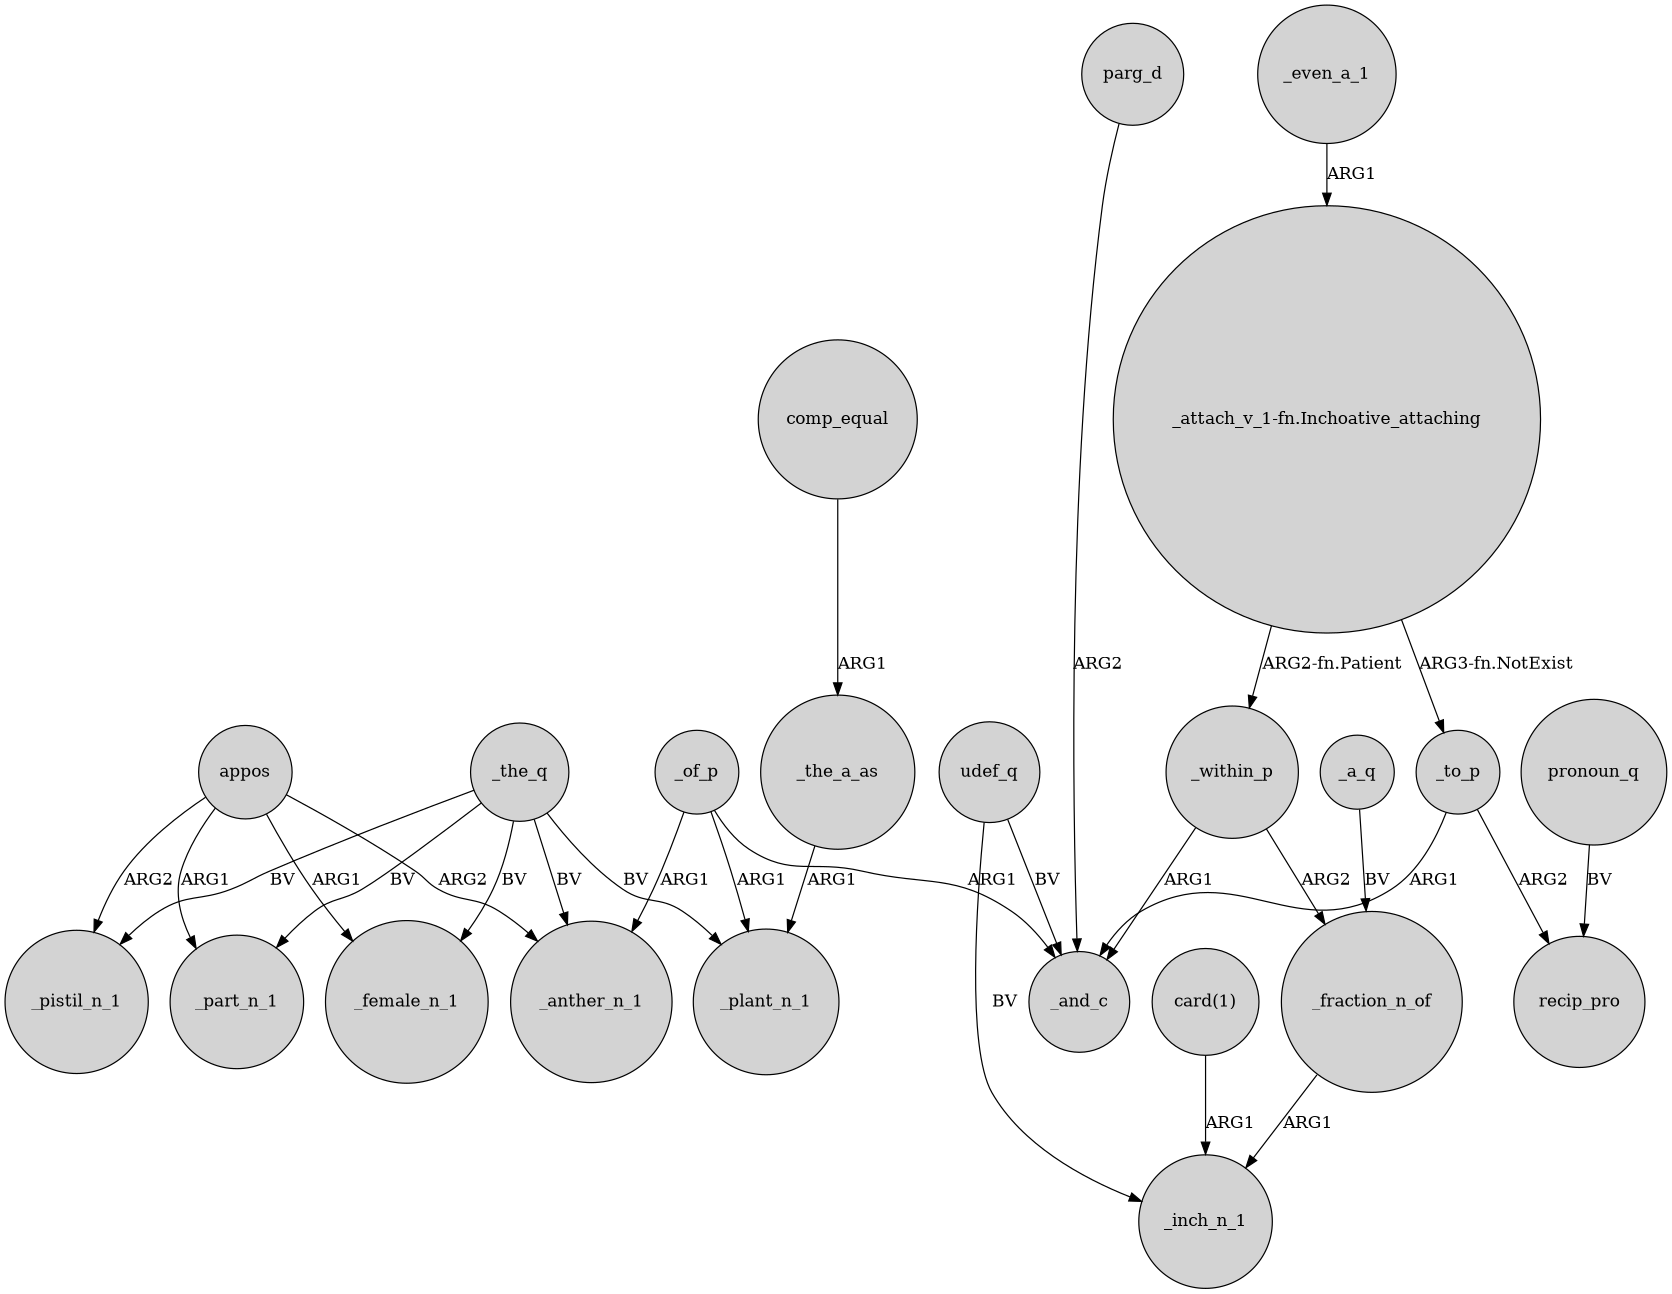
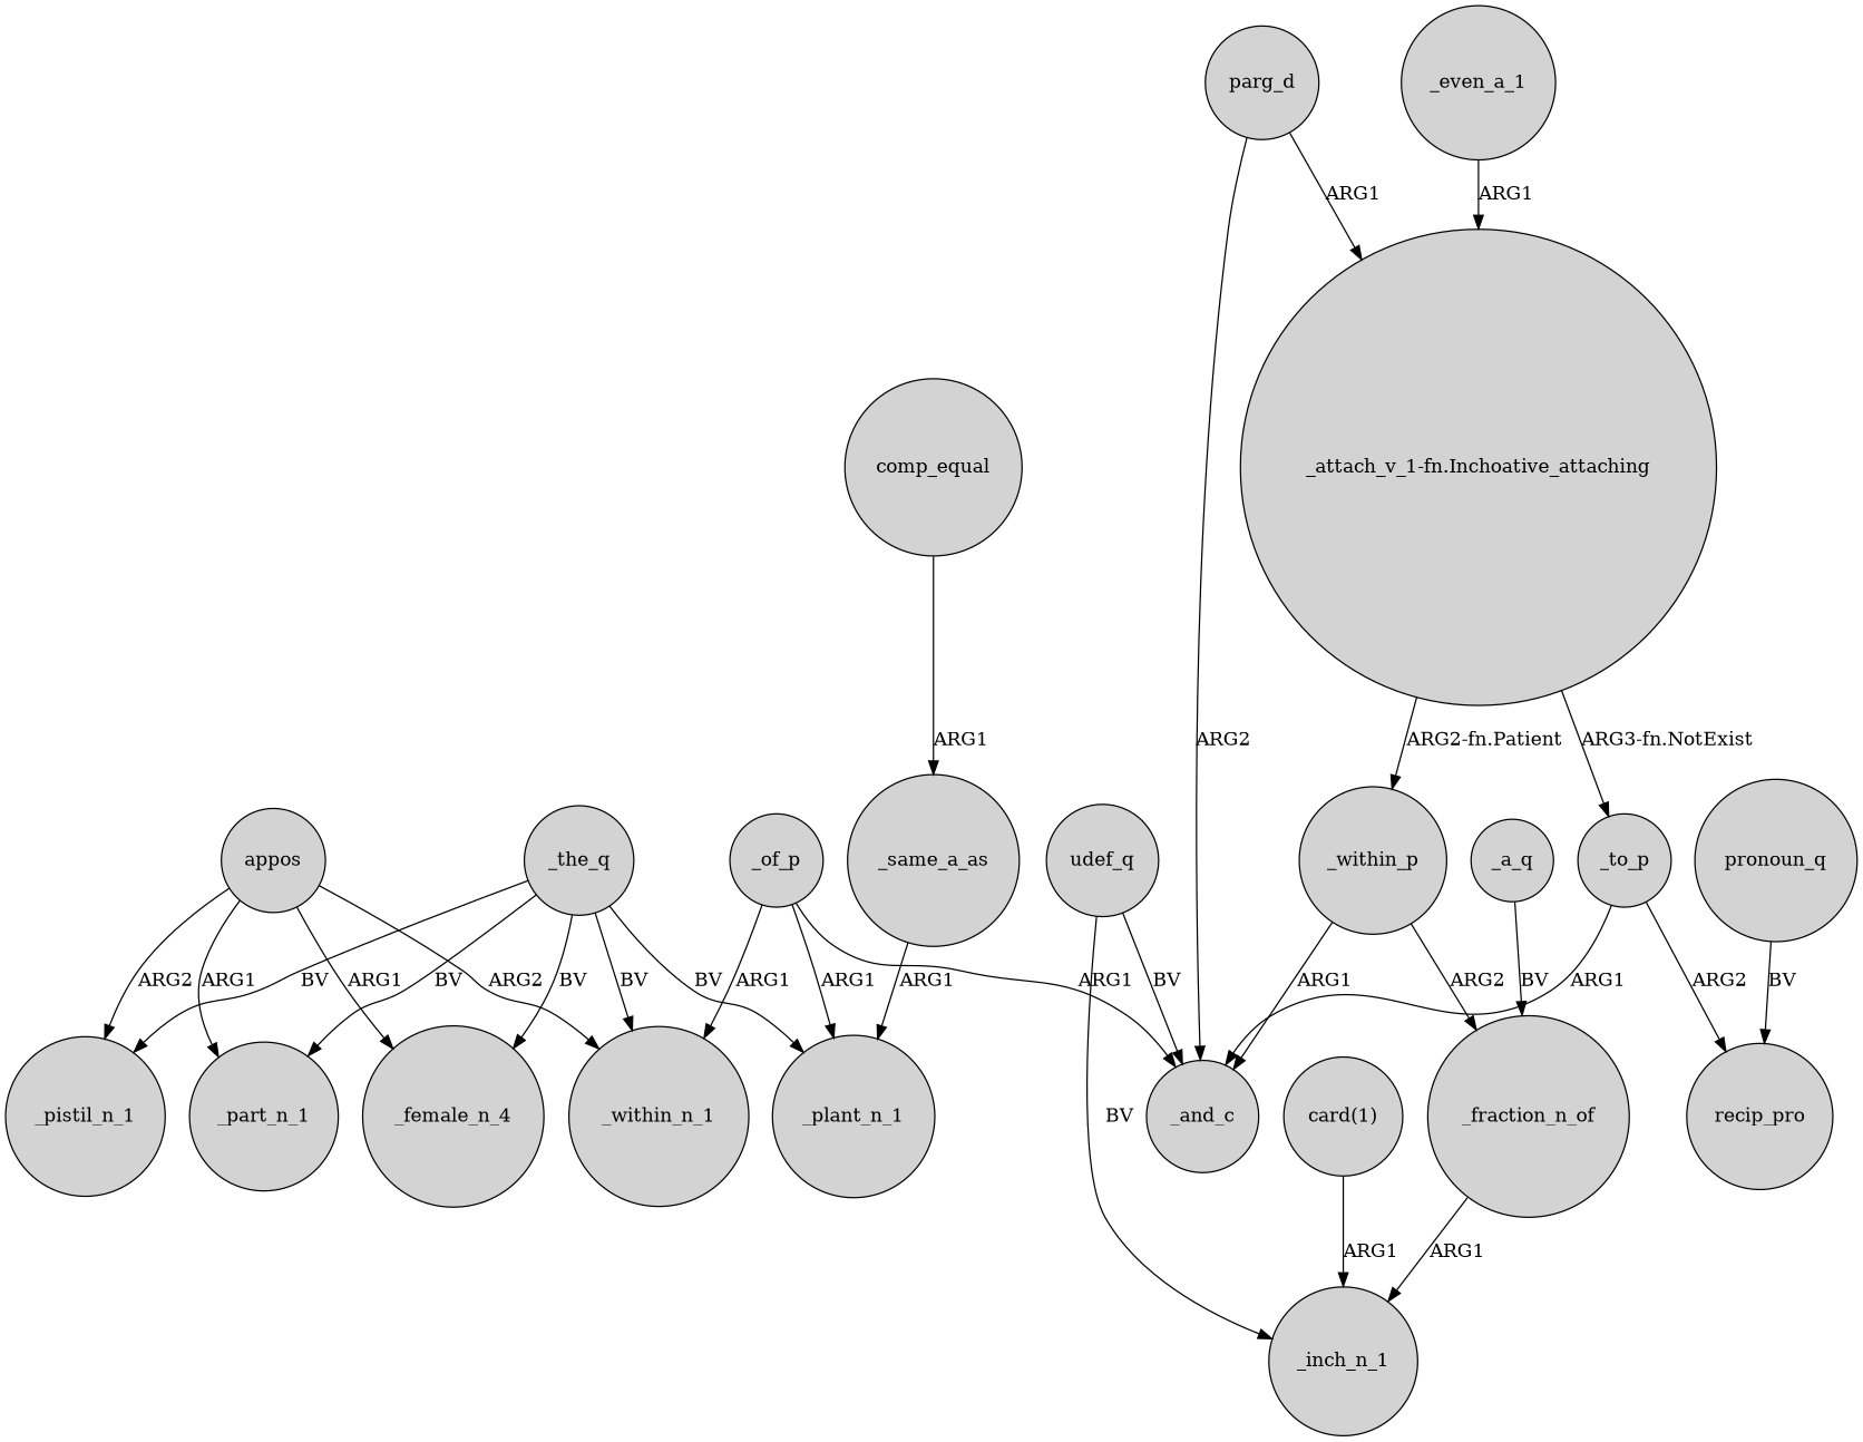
  digraph {
    node [shape=circle style=filled]
    _the_q
    _part_n_1
-   _female_n_1
+   _female_n_1 [label=_female_n_4]
    _plant_n_1
-   _anther_n_1
+   _anther_n_1 [label=_within_n_1]
    _pistil_n_1
    _even_a_1
    "_attach_v_1-fn.Inchoative_attaching"
    _to_p
    _within_p
    _and_c
    recip_pro
    udef_q
    _inch_n_1
    "card(1)"
    _fraction_n_of
    _of_p
    parg_d
    appos
    pronoun_q
    comp_equal
-   _same_a_as [label=_the_a_as]
+   _same_a_as
    _a_q
    _the_q -> _part_n_1 [label=BV]
    _the_q -> _female_n_1 [label=BV]
    _the_q -> _plant_n_1 [label=BV]
    _the_q -> _anther_n_1 [label=BV]
    _the_q -> _pistil_n_1 [label=BV]
    _even_a_1 -> "_attach_v_1-fn.Inchoative_attaching" [label=ARG1]
    "_attach_v_1-fn.Inchoative_attaching" -> _to_p [label="ARG3-fn.NotExist"]
    "_attach_v_1-fn.Inchoative_attaching" -> _within_p [label="ARG2-fn.Patient"]
    _to_p -> _and_c [label=ARG1]
    _to_p -> recip_pro [label=ARG2]
    _within_p -> _and_c [label=ARG1]
    _within_p -> _fraction_n_of [label=ARG2]
    udef_q -> _and_c [label=BV]
    udef_q -> _inch_n_1 [label=BV]
    "card(1)" -> _inch_n_1 [label=ARG1]
    _fraction_n_of -> _inch_n_1 [label=ARG1]
    _of_p -> _plant_n_1 [label=ARG1]
    _of_p -> _anther_n_1 [label=ARG1]
    _of_p -> _and_c [label=ARG1]
+   parg_d -> "_attach_v_1-fn.Inchoative_attaching" [label=ARG1]
    parg_d -> _and_c [label=ARG2]
    appos -> _part_n_1 [label=ARG1]
    appos -> _female_n_1 [label=ARG1]
    appos -> _anther_n_1 [label=ARG2]
    appos -> _pistil_n_1 [label=ARG2]
    pronoun_q -> recip_pro [label=BV]
    comp_equal -> _same_a_as [label=ARG1]
    _same_a_as -> _plant_n_1 [label=ARG1]
    _a_q -> _fraction_n_of [label=BV]
  }
